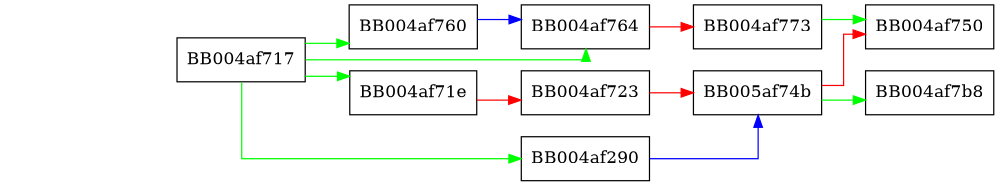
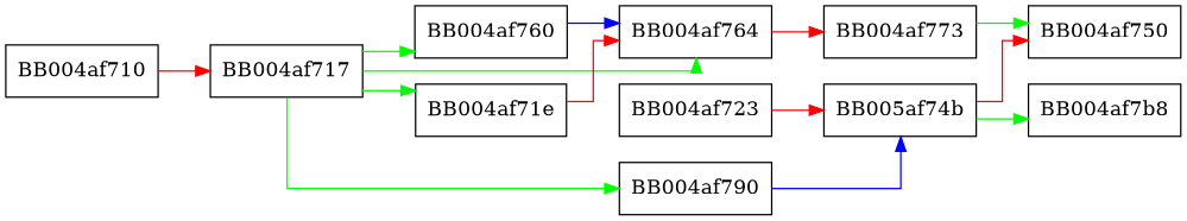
  digraph {
    rankdir=LR
    splines=ortho
    node [shape=box]
    edge [color=green]
+   BB004af710
    BB004af717
    n3 [label=BB005af74b]
-   BB004af790 [label=BB004af290]
+   BB004af790
    BB004af764
    BB004af71e
    BB004af760
    BB004af750
    BB004af7b8
    BB004af773
    BB004af723
+   BB004af710 -> BB004af717 [color=red]
    BB004af717 -> BB004af790
    BB004af717 -> BB004af764
    BB004af717 -> BB004af71e
    BB004af717 -> BB004af760
    n3 -> BB004af750 [color=red]
    n3 -> BB004af7b8
    BB004af790 -> n3 [color=blue]
    BB004af764 -> BB004af773 [color=red]
-   BB004af71e -> BB004af723 [color=red]
+   BB004af71e -> BB004af764 [color=red]
    BB004af760 -> BB004af764 [color=blue]
    BB004af773 -> BB004af750
    BB004af723 -> n3 [color=red]
  }
